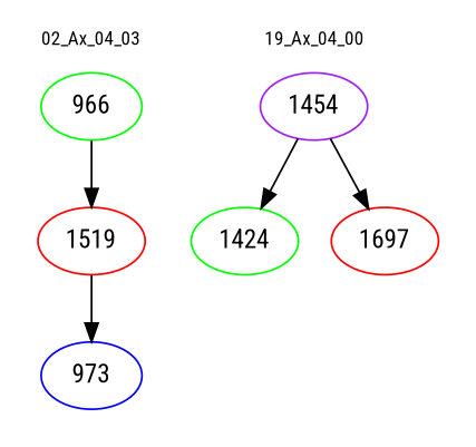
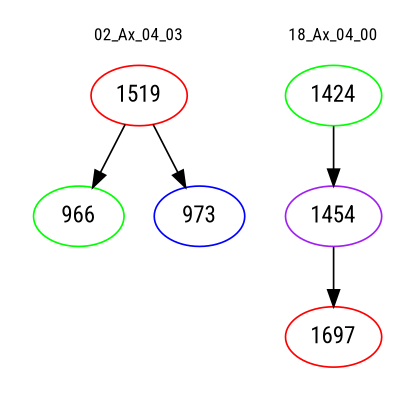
  digraph {
    fontname="Roboto Condensed"
    node [color=green fontname="Roboto Condensed"]
    edge [color=black fontname="Roboto Condensed"]
    n1 [label=966]
    n2 [color=blue label=973]
    n3 [color=red label=1519]
    n4 [label=1424]
    n5 [color=red label=1697]
    n6 [color=purple label=1454]
    subgraph cluster_1 {
      color=white
      fontsize=10
      label="02_Ax_04_03"
      n1
      n2
      n3
    }
    subgraph cluster_2 {
      color=white
      fontsize=10
-     label="19_Ax_04_00"
+     label="18_Ax_04_00"
      n4
      n5
      n6
    }
-   n1 -> n3
+   n3 -> n1
    n3 -> n2
-   n6 -> n4
+   n4 -> n6
    n6 -> n5
  }
